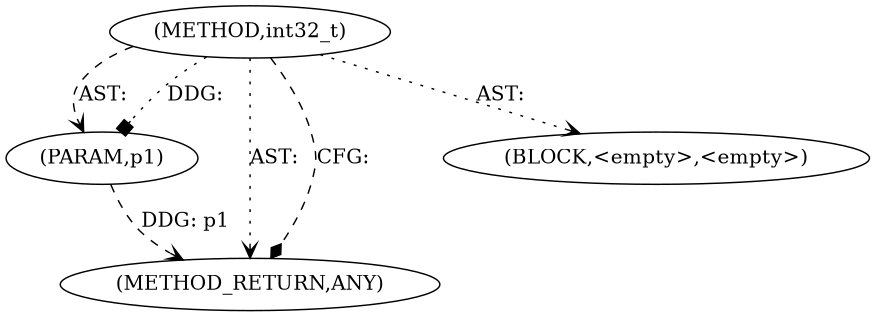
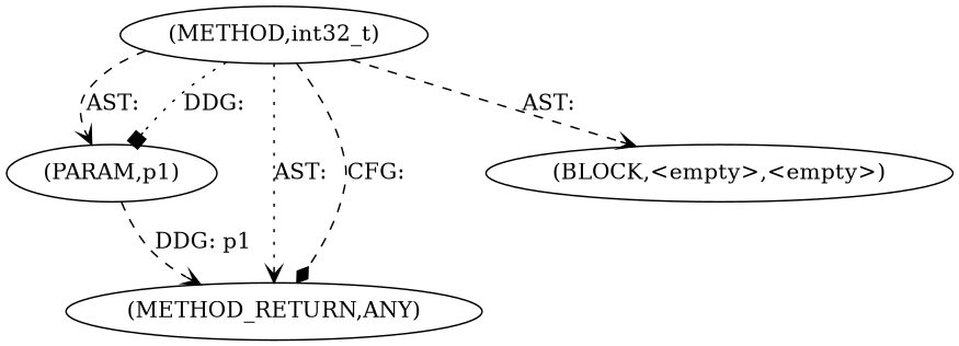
  digraph {
    edge [arrowhead=vee style=dashed]
    n1 [label=<(METHOD,int32_t)>]
    n2 [label=<(PARAM,p1)>]
    n3 [label=<(METHOD_RETURN,ANY)>]
    n4 [label=<(BLOCK,&lt;empty&gt;,&lt;empty&gt;)>]
    n1 -> n2 [label="AST: "]
    n1 -> n2 [arrowhead=box label="DDG: " style=dotted]
    n1 -> n3 [label="AST: " style=dotted]
    n1 -> n3 [arrowhead=diamond label="CFG: "]
-   n1 -> n4 [label="AST: " style=dotted]
+   n1 -> n4 [label="AST: "]
    n2 -> n3 [label="DDG: p1"]
  }
